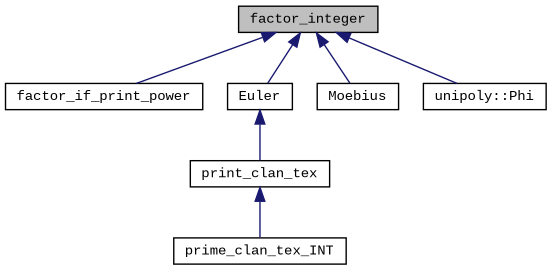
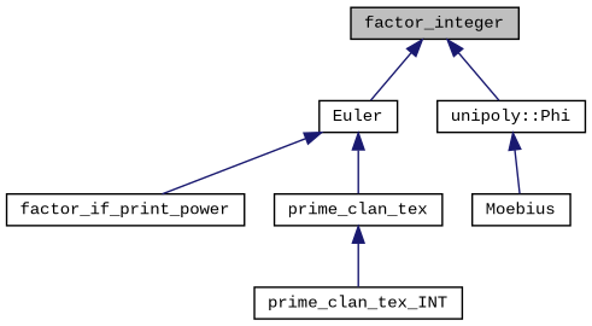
  digraph {
    fontname="Liberation Mono"
    rankdir=TB
    node [color=black fillcolor=white fontname="Liberation Mono" fontsize=10 shape=record style=filled]
    edge [color=midnightblue dir=back fontname="Liberation Mono" fontsize=10 labelfontname=Helvetica labelfontsize=10 style=solid]
    n1 [fillcolor=grey75 fontcolor=black height=0.2 label=factor_integer width=0.4]
    n2 [height=0.2 label=factor_if_print_power width=0.4]
    n3 [height=0.2 label=Euler width=0.4]
    n4 [height=0.2 label=Moebius width=0.4]
    n5 [height=0.2 label="unipoly::Phi" width=0.4]
-   n6 [height=0.2 label=print_clan_tex width=0.4]
+   n6 [height=0.2 label=prime_clan_tex width=0.4]
    n7 [height=0.2 label=prime_clan_tex_INT width=0.4]
-   n1 -> n2
+   n3 -> n2
    n1 -> n3
-   n1 -> n4
+   n5 -> n4
    n1 -> n5
    n3 -> n6
    n6 -> n7
  }
